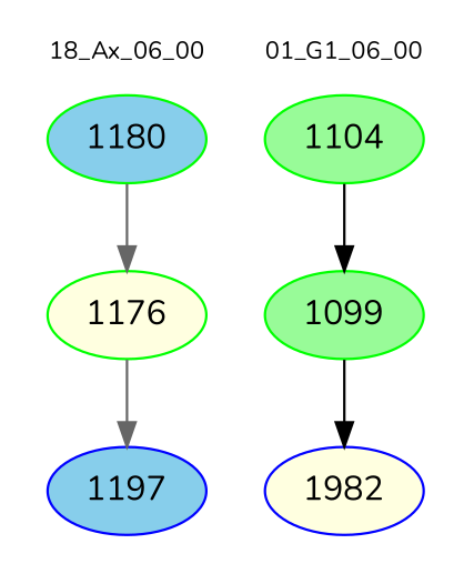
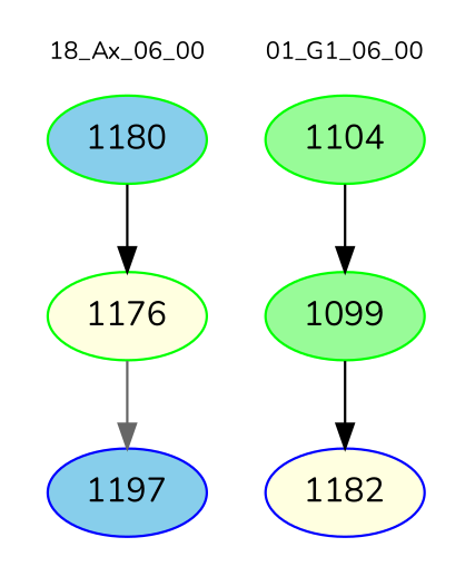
  digraph {
    fontname=Nunito
    node [color=green fillcolor=skyblue fontname=Nunito style=filled]
    edge [color=gray40 fontname=Nunito]
    n1 [label=1180]
    n2 [fillcolor=lightyellow label=1176]
    n3 [color=blue label=1197]
    n4 [fillcolor=palegreen label=1104]
    n5 [fillcolor=palegreen label=1099]
-   n6 [color=blue fillcolor=lightyellow label=1982]
+   n6 [color=blue fillcolor=lightyellow label=1182]
    subgraph cluster_1 {
      color=white
      fontsize=10
      label="18_Ax_06_00"
      n1
      n2
      n3
    }
    subgraph cluster_2 {
      color=white
      fontsize=10
      label="01_G1_06_00"
      n4
      n5
      n6
    }
-   n1 -> n2
+   n1 -> n2 [color=black]
    n2 -> n3
    n4 -> n5 [color=black]
    n5 -> n6 [color=black]
  }
